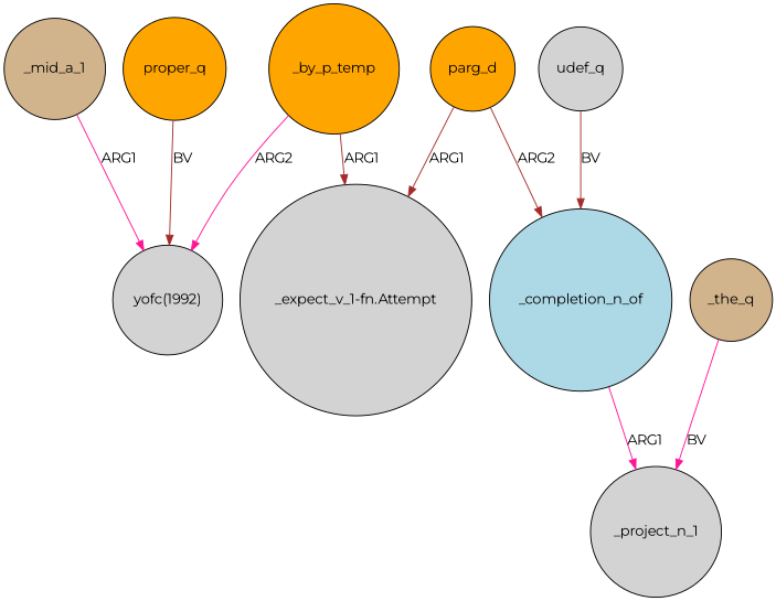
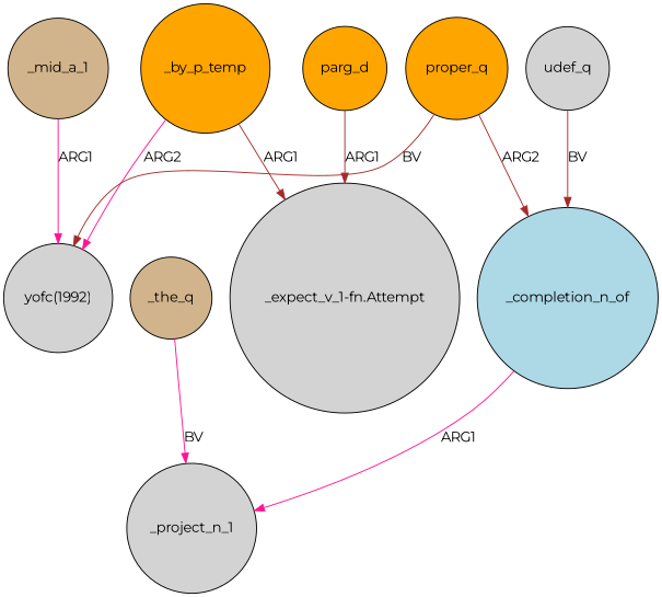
  digraph {
    fontname=Montserrat
    node [fillcolor=lightgrey fontname=Montserrat shape=circle style=filled]
    edge [color=brown fontname=Montserrat]
    _by_p_temp [fillcolor=orange]
    "yofc(1992)"
    "_expect_v_1-fn.Attempt"
    _the_q [fillcolor=tan]
    _project_n_1
    _completion_n_of [fillcolor=lightblue]
    _mid_a_1 [fillcolor=tan]
    parg_d [fillcolor=orange]
    proper_q [fillcolor=orange]
    udef_q
    _by_p_temp -> "yofc(1992)" [color=deeppink label=ARG2]
    _by_p_temp -> "_expect_v_1-fn.Attempt" [label=ARG1]
    _the_q -> _project_n_1 [color=deeppink label=BV]
    _completion_n_of -> _project_n_1 [color=deeppink label=ARG1]
    _mid_a_1 -> "yofc(1992)" [color=deeppink label=ARG1]
    parg_d -> "_expect_v_1-fn.Attempt" [label=ARG1]
-   parg_d -> _completion_n_of [label=ARG2]
+   proper_q -> _completion_n_of [label=ARG2]
    proper_q -> "yofc(1992)" [label=BV]
    udef_q -> _completion_n_of [label=BV]
  }
